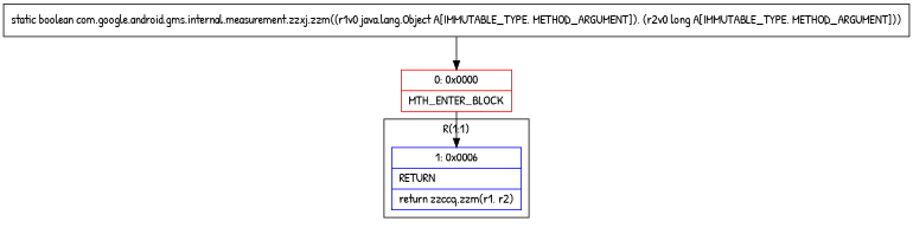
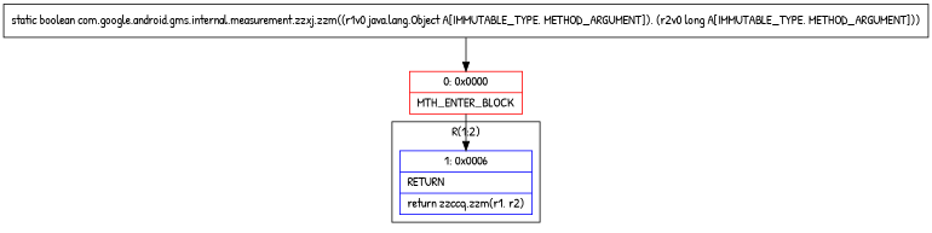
  digraph {
    fontname="Patrick Hand"
    node [shape=record fontname="Patrick Hand"]
    edge [fontname="Patrick Hand"]
    n1 [color=blue label="{1\:\ 0x0006|RETURN\l|return zzccq.zzm(r1, r2)\l}"]
    n2 [color=red label="{0\:\ 0x0000|MTH_ENTER_BLOCK\l}"]
    n3 [label="{static boolean com.google.android.gms.internal.measurement.zzxj.zzm((r1v0 java.lang.Object A[IMMUTABLE_TYPE, METHOD_ARGUMENT]), (r2v0 long A[IMMUTABLE_TYPE, METHOD_ARGUMENT])) }"]
    subgraph cluster_1 {
-     label="R(1:1)"
+     label="R(1:2)"
      n1
    }
    n2 -> n1
    n3 -> n2
  }
